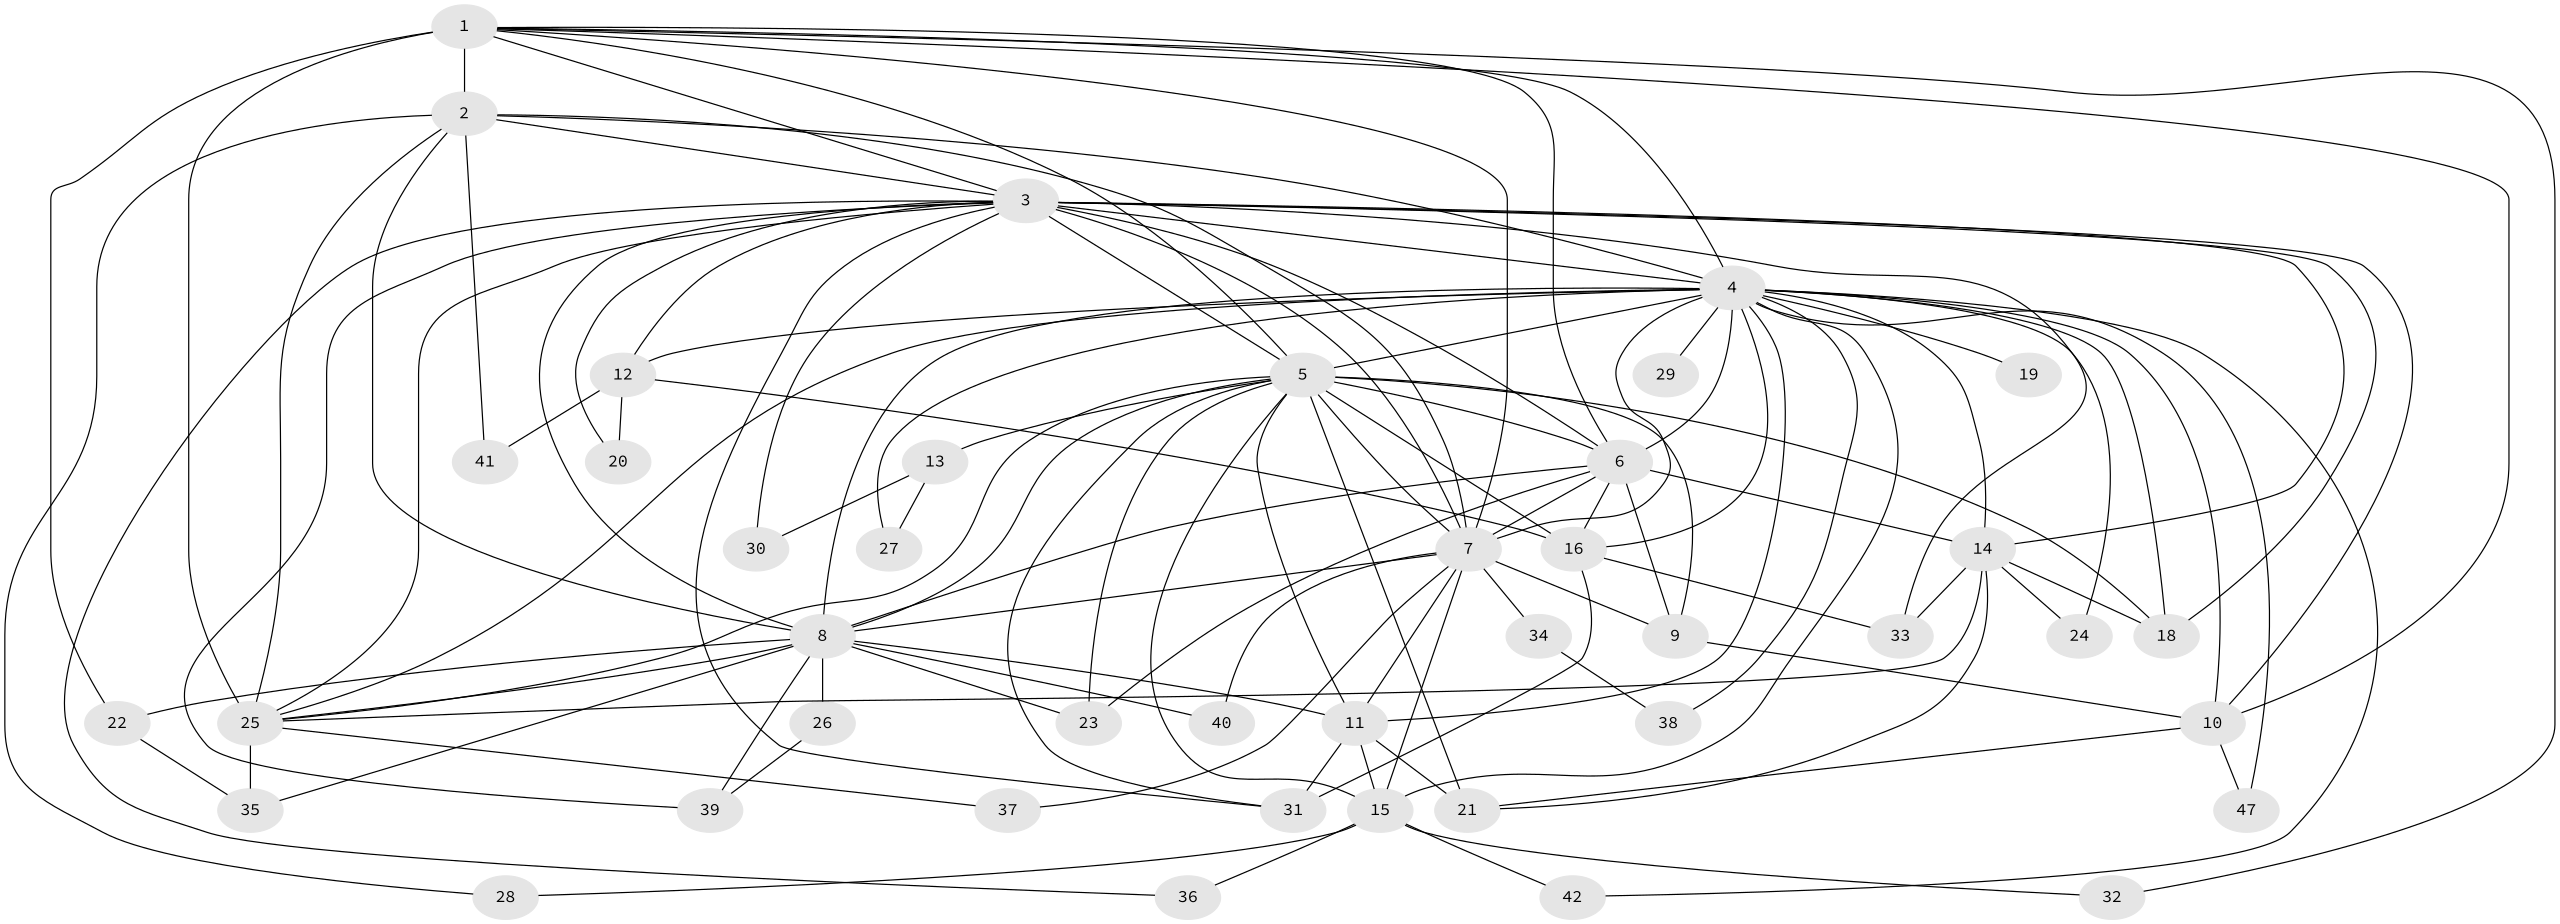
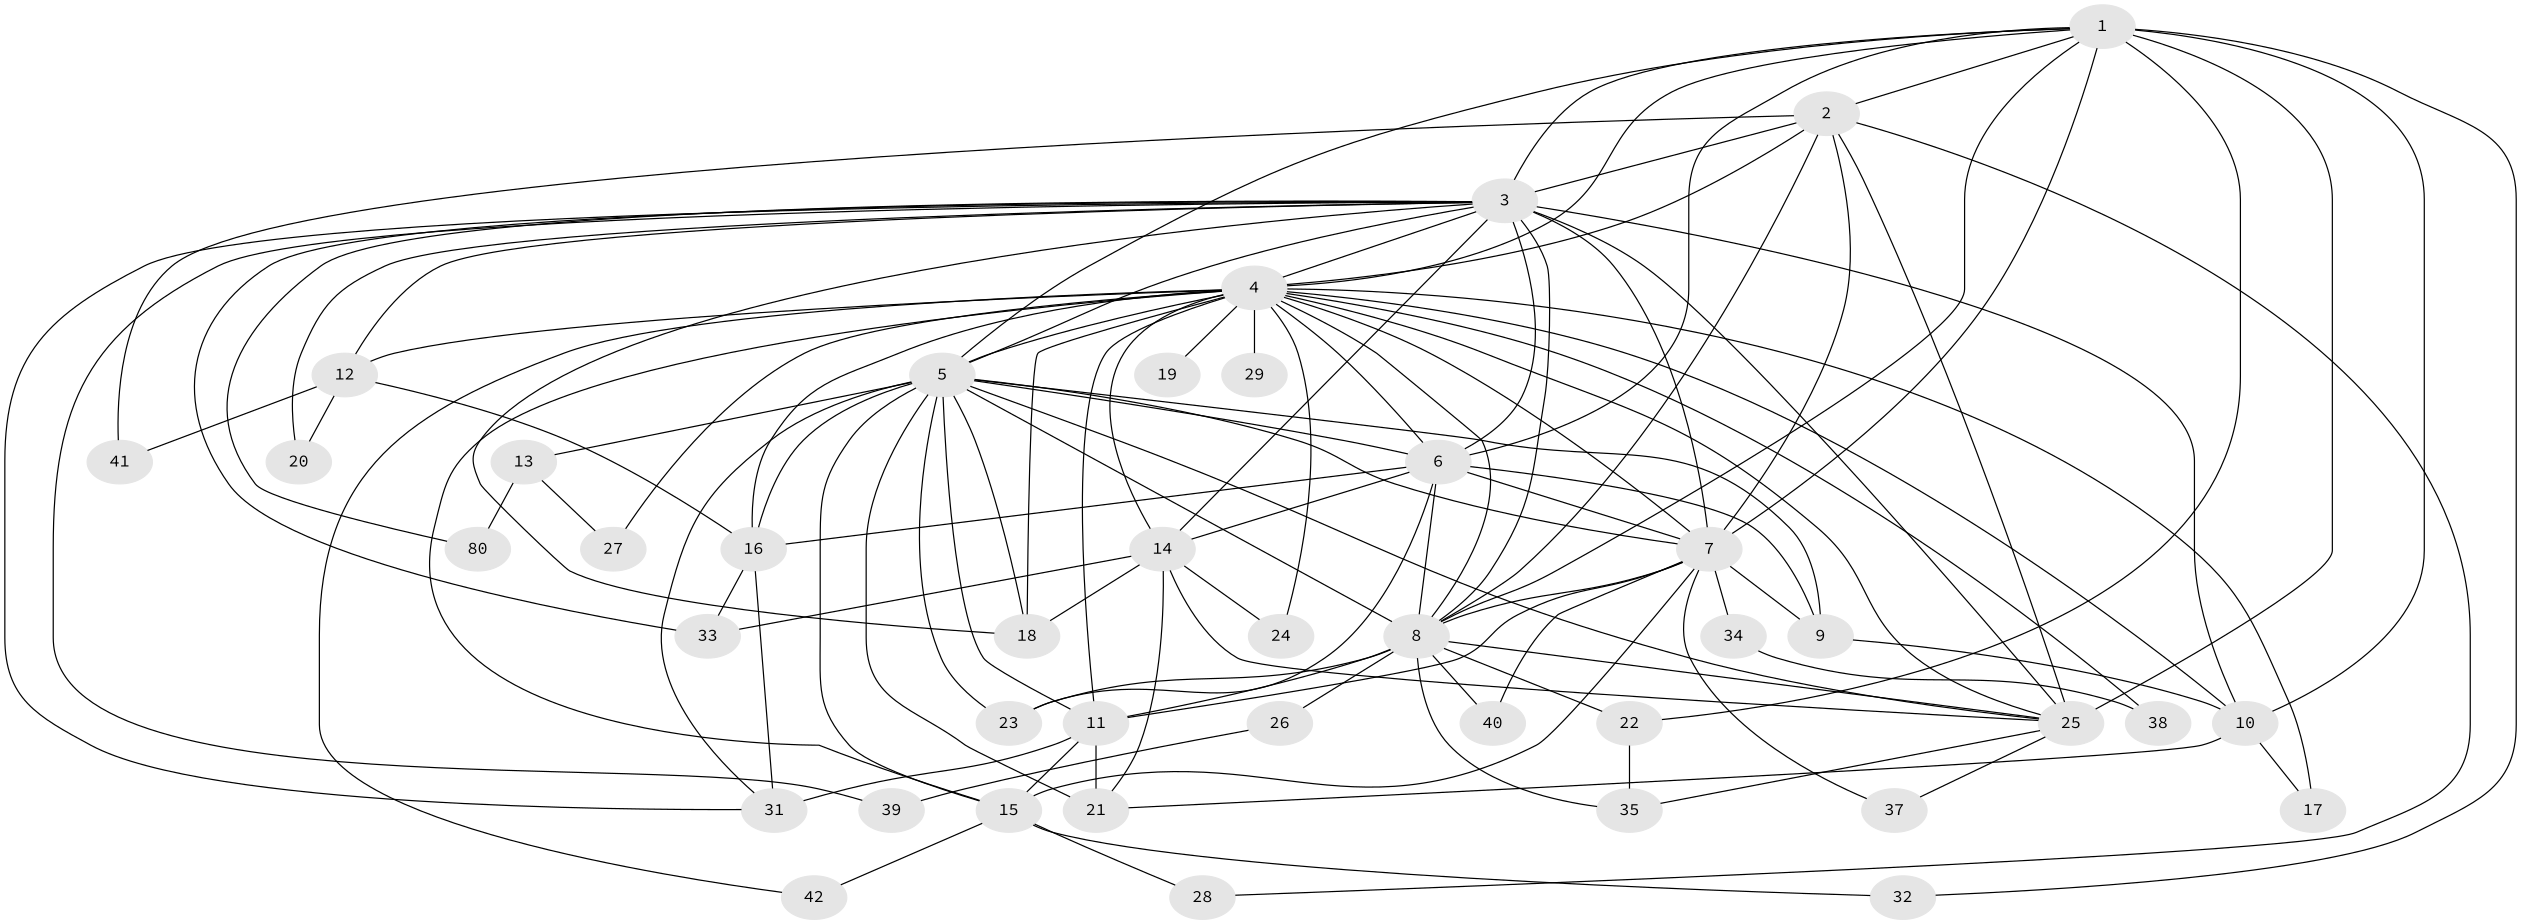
  graph {
    fontname="Source Code Pro"
    node [color=gray90 fontname="Source Code Pro" style=filled]
    edge [fontname="Source Code Pro" weight=1.0]
    1
    2
    3
    4
    5
    6
    7
    8
    10
    22
    25
    32
    28
    41
    12
    14
    18
    20
-   30
+   30 [label=80]
    31
    33
-   36
    39
    11
    15
    16
-   17 [label=47]
+   17
    19
    24
    27
    29
    38
    42
    13
    21
    23
    9
    34
    37
    40
    26
    35
    1 -- 2 [weight=2.0]
    1 -- 3 [weight=2.0]
    1 -- 4 [weight=2.0]
    1 -- 5 [weight=4.0]
    1 -- 6 [weight=2.0]
    1 -- 7 [weight=3.0]
-   39 -- 8 [weight=2.0]
+   1 -- 8 [weight=2.0]
    1 -- 10
    1 -- 22
    1 -- 25 [weight=13.0]
    1 -- 32
    2 -- 3
    2 -- 4
    2 -- 7
    2 -- 8 [weight=2.0]
    2 -- 25
    2 -- 28
    2 -- 41
    3 -- 4
    3 -- 5 [weight=2.0]
    3 -- 6 [weight=2.0]
    3 -- 7
    3 -- 8
    3 -- 10
    3 -- 25
    3 -- 12
    3 -- 14 [weight=2.0]
    3 -- 18
    3 -- 20
    3 -- 30
    3 -- 31
    3 -- 33
-   3 -- 36
    3 -- 39
    4 -- 5 [weight=3.0]
    4 -- 6
    4 -- 7
    4 -- 8
    4 -- 10 [weight=2.0]
    4 -- 25
    4 -- 12
    4 -- 14
    4 -- 18
    4 -- 11
    4 -- 15
    4 -- 16 [weight=2.0]
    4 -- 17
    4 -- 19
    4 -- 24
    4 -- 27
    4 -- 29
    4 -- 38
    4 -- 42
    5 -- 6 [weight=3.0]
    5 -- 7 [weight=2.0]
    5 -- 8 [weight=2.0]
    5 -- 25
    5 -- 18
    5 -- 31
    5 -- 11
    5 -- 15
    5 -- 16 [weight=2.0]
    5 -- 13
    5 -- 21 [weight=3.0]
    5 -- 23
    6 -- 7
    6 -- 8
    6 -- 14
    6 -- 16 [weight=6.0]
    6 -- 9
    7 -- 8
    7 -- 11 [weight=2.0]
    7 -- 15
    7 -- 9 [weight=2.0]
    7 -- 34
    7 -- 37
    7 -- 40
    8 -- 22
    8 -- 25 [weight=2.0]
    8 -- 11 [weight=2.0]
    8 -- 23
    8 -- 40
    8 -- 26
    8 -- 35
    10 -- 17
    10 -- 21
    22 -- 35
    25 -- 37
    25 -- 35
    12 -- 41
    12 -- 20
    12 -- 16
    14 -- 25
    14 -- 18
    14 -- 33
    14 -- 24
    14 -- 21
    11 -- 31 [weight=2.0]
    11 -- 15
    11 -- 21
    15 -- 32
    15 -- 28
-   15 -- 36
    15 -- 42
    16 -- 31
    16 -- 33
    13 -- 30
    13 -- 27
    23 -- 6
    9 -- 5 [weight=3.0]
    9 -- 10
    34 -- 38
    26 -- 39
  }
